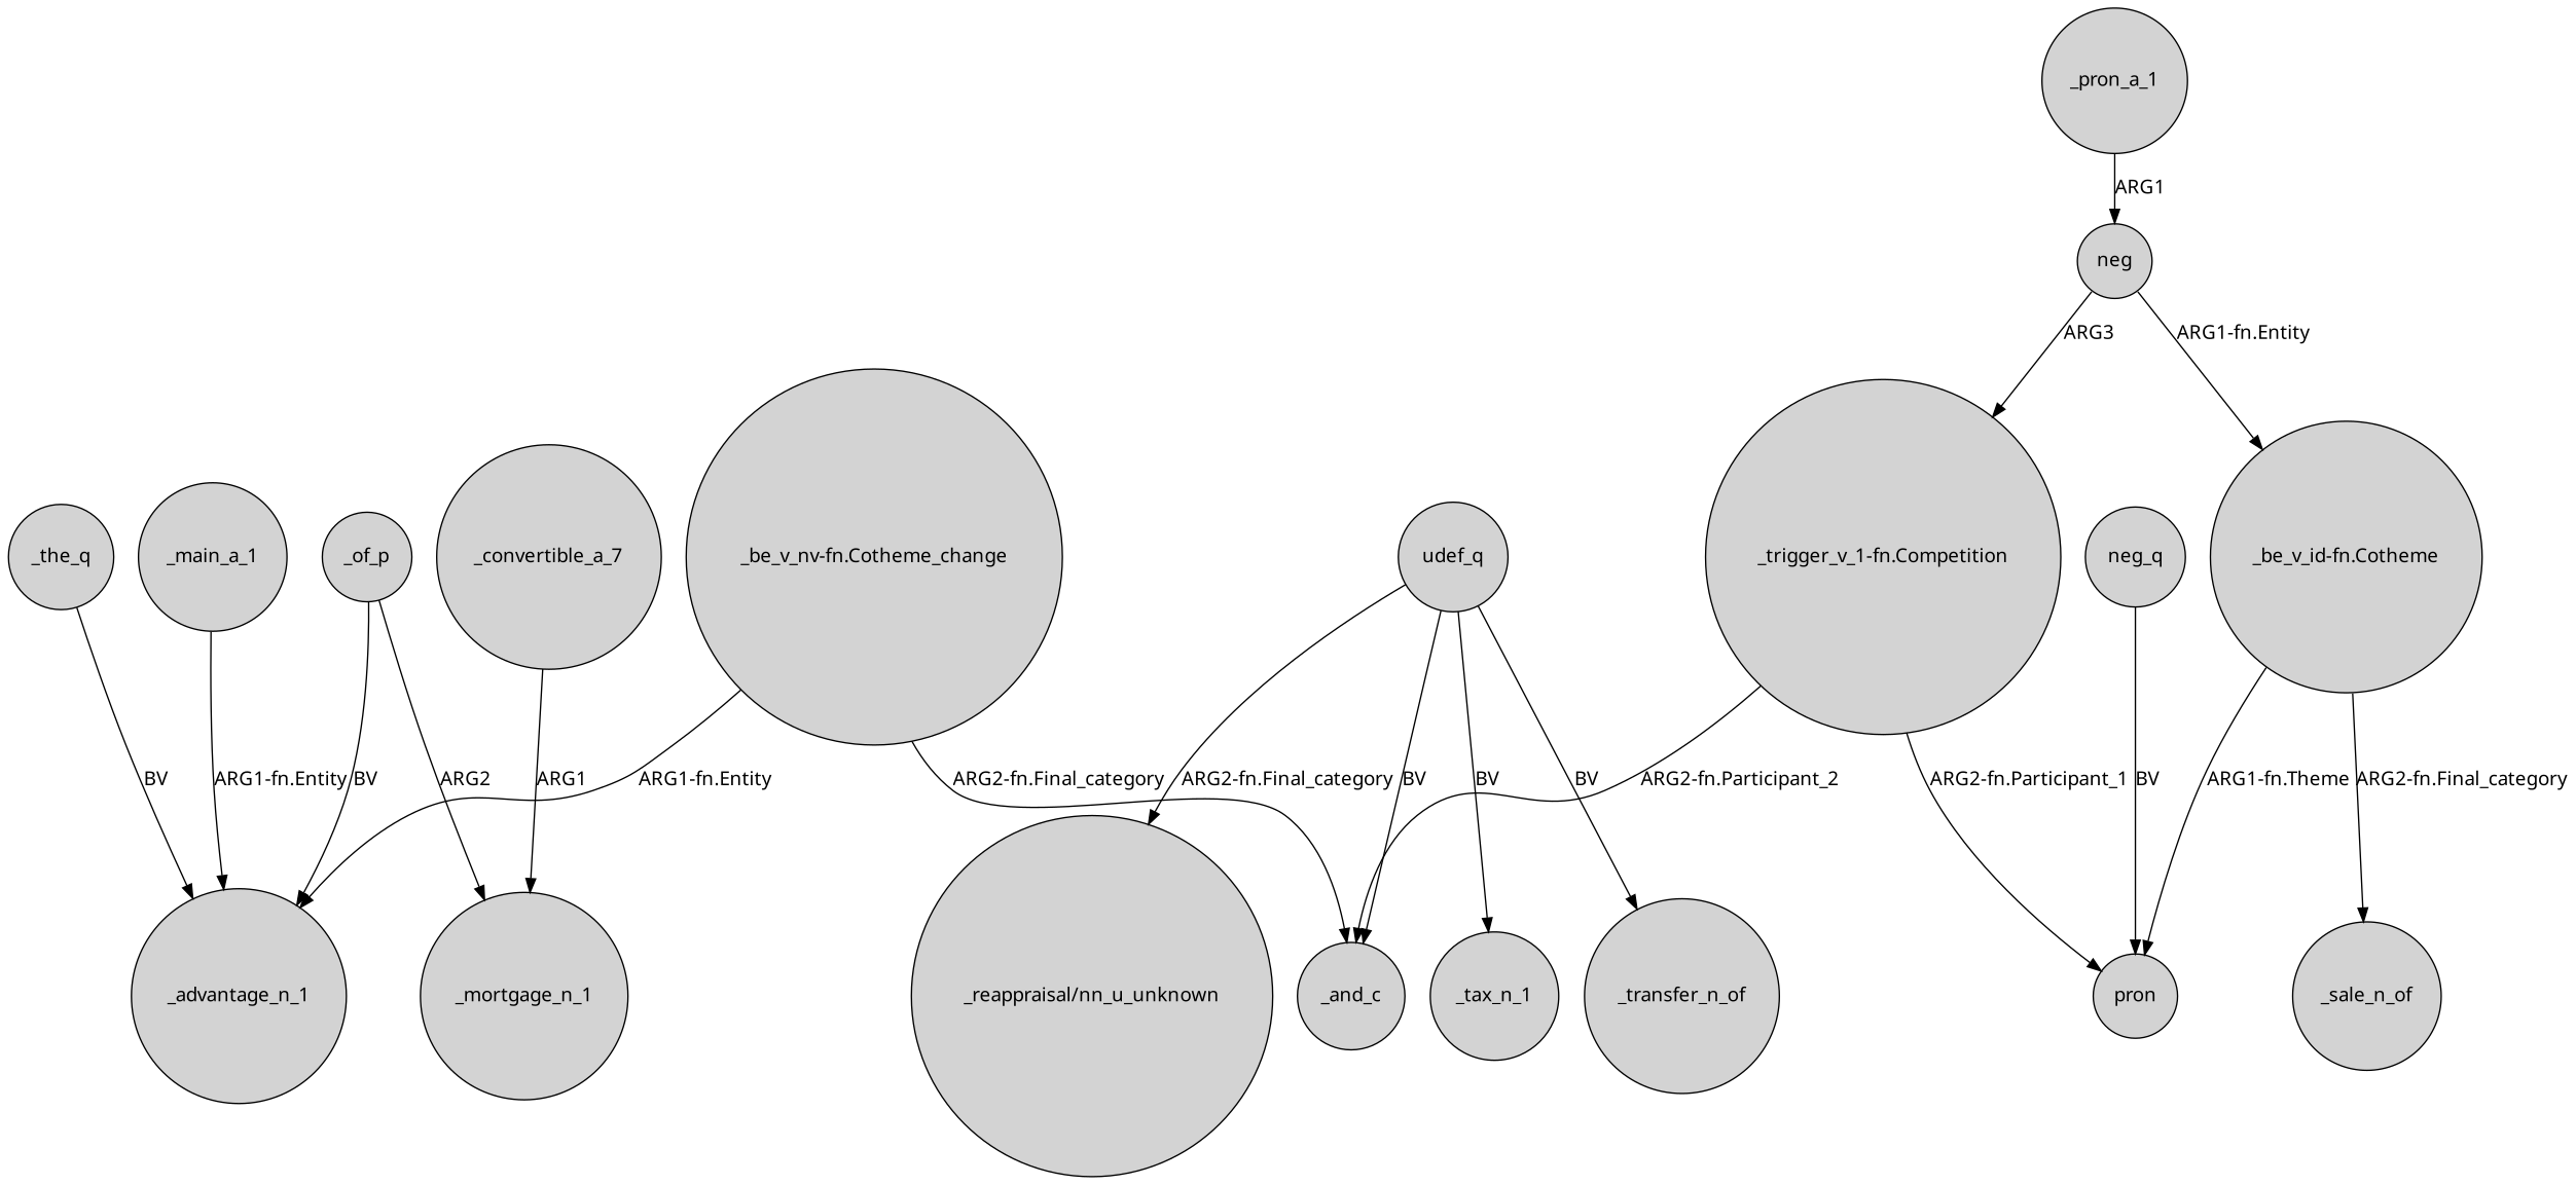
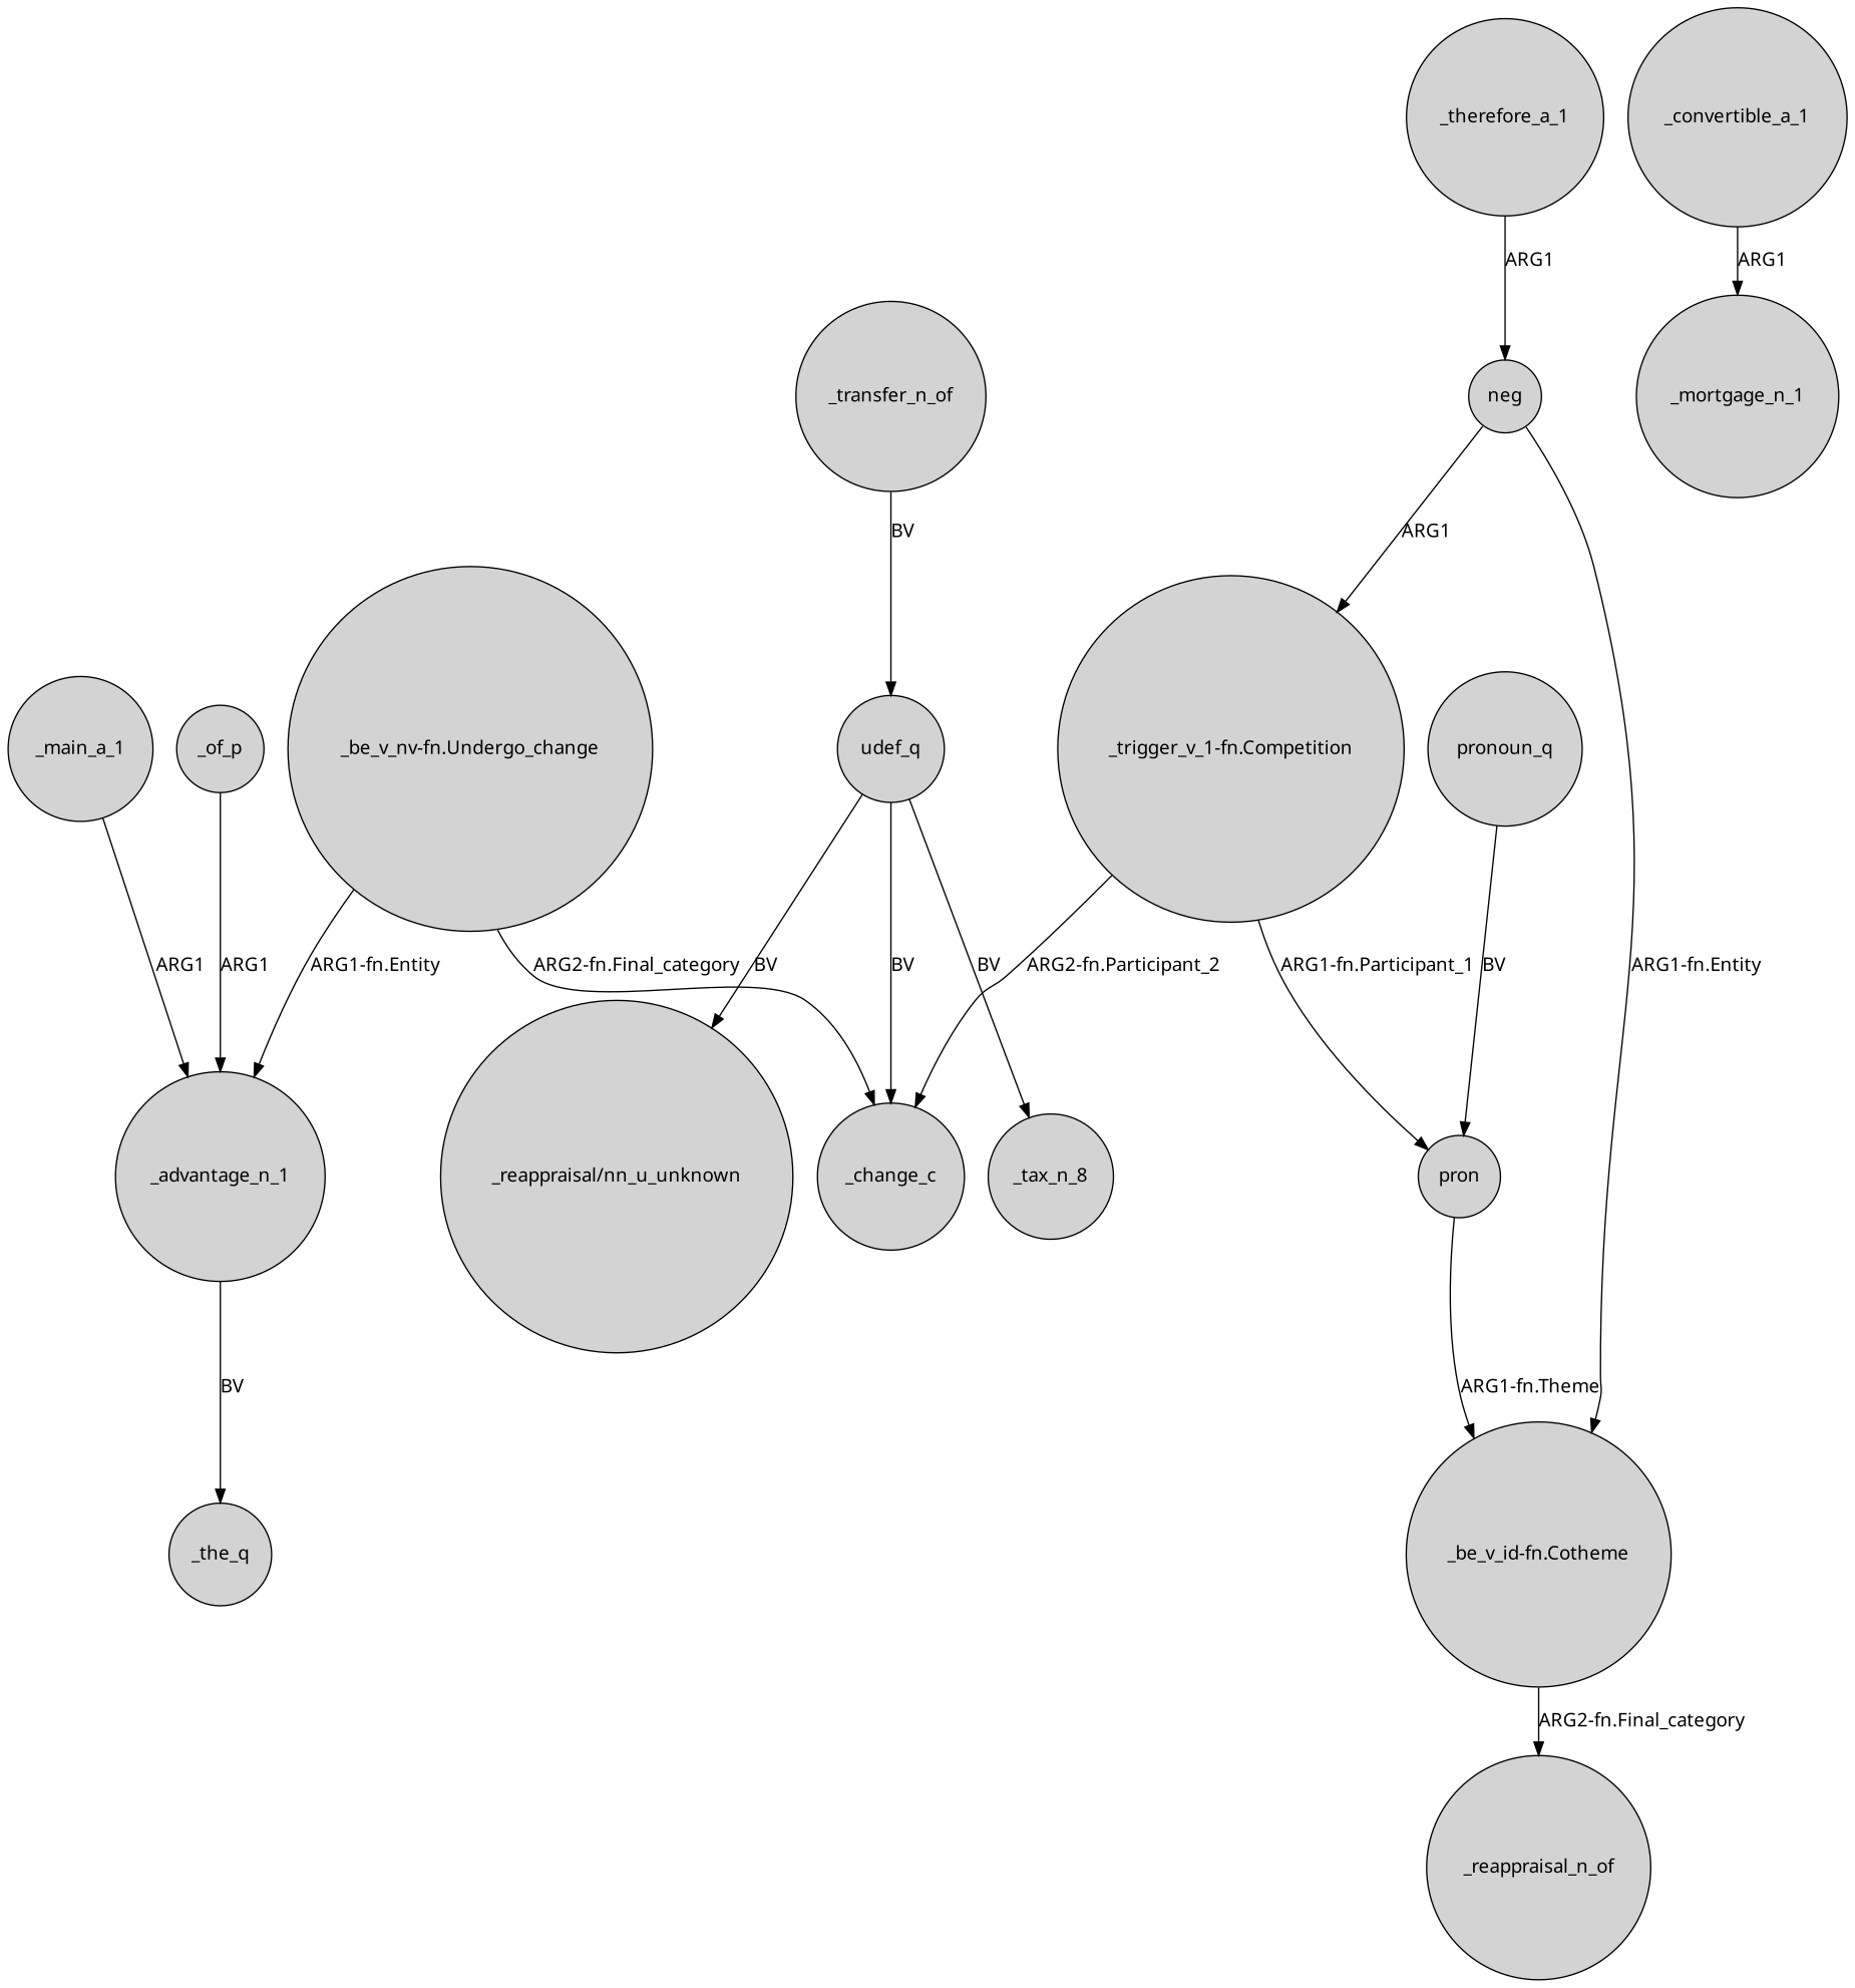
  digraph {
    fontname="Noto Sans"
    node [fontname="Noto Sans" shape=circle style=filled]
    edge [fontname="Noto Sans"]
    _main_a_1
    _advantage_n_1
    _of_p
    _mortgage_n_1
    udef_q
    _transfer_n_of
-   _tax_n_1
-   _and_c
+   _tax_n_1 [label=_tax_n_8]
+   _and_c [label=_change_c]
    "_reappraisal/nn_u_unknown"
    "_trigger_v_1-fn.Competition"
    pron
    "_be_v_id-fn.Cotheme"
-   _sale_n_of
+   _sale_n_of [label=_reappraisal_n_of]
    neg
-   _therefore_a_1 [label=_pron_a_1]
+   _therefore_a_1
    _the_q
-   pronoun_q [label=neg_q]
-   _convertible_a_1 [label=_convertible_a_7]
-   "_be_v_nv-fn.Undergo_change" [label="_be_v_nv-fn.Cotheme_change"]
-   _main_a_1 -> _advantage_n_1 [label="ARG1-fn.Entity"]
-   _of_p -> _advantage_n_1 [label=BV]
-   _of_p -> _mortgage_n_1 [label=ARG2]
-   udef_q -> _transfer_n_of [label=BV]
+   pronoun_q
+   _convertible_a_1
+   "_be_v_nv-fn.Undergo_change"
+   _main_a_1 -> _advantage_n_1 [label=ARG1]
+   _of_p -> _advantage_n_1 [label=ARG1]
+   _transfer_n_of -> udef_q [label=BV]
    udef_q -> _tax_n_1 [label=BV]
    udef_q -> _and_c [label=BV]
-   udef_q -> "_reappraisal/nn_u_unknown" [label="ARG2-fn.Final_category"]
+   udef_q -> "_reappraisal/nn_u_unknown" [label=BV]
    "_trigger_v_1-fn.Competition" -> _and_c [label="ARG2-fn.Participant_2"]
-   "_trigger_v_1-fn.Competition" -> pron [label="ARG2-fn.Participant_1"]
-   "_be_v_id-fn.Cotheme" -> pron [label="ARG1-fn.Theme"]
+   "_trigger_v_1-fn.Competition" -> pron [label="ARG1-fn.Participant_1"]
+   pron -> "_be_v_id-fn.Cotheme" [label="ARG1-fn.Theme"]
    "_be_v_id-fn.Cotheme" -> _sale_n_of [label="ARG2-fn.Final_category"]
-   neg -> "_trigger_v_1-fn.Competition" [label=ARG3]
+   neg -> "_trigger_v_1-fn.Competition" [label=ARG1]
    neg -> "_be_v_id-fn.Cotheme" [label="ARG1-fn.Entity"]
    _therefore_a_1 -> neg [label=ARG1]
-   _the_q -> _advantage_n_1 [label=BV]
+   _advantage_n_1 -> _the_q [label=BV]
    pronoun_q -> pron [label=BV]
    _convertible_a_1 -> _mortgage_n_1 [label=ARG1]
    "_be_v_nv-fn.Undergo_change" -> _advantage_n_1 [label="ARG1-fn.Entity"]
    "_be_v_nv-fn.Undergo_change" -> _and_c [label="ARG2-fn.Final_category"]
  }
